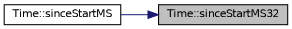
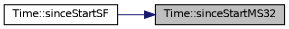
  digraph {
    rankdir=RL
    node [color=black fontname=Helvetica fontsize=10 shape=record style=filled]
    n1 [fillcolor=grey75 fontcolor=black height=0.2 label="Time::sinceStartMS32" width=0.4]
-   n2 [fillcolor=white height=0.2 label="Time::sinceStartMS" width=0.4]
+   n2 [fillcolor=white height=0.2 label="Time::sinceStartSF" width=0.4]
    n1 -> n2 [color=midnightblue dir=back fontname=Helvetica fontsize=10 labelfontname=Helvetica labelfontsize=10 style=solid]
  }
